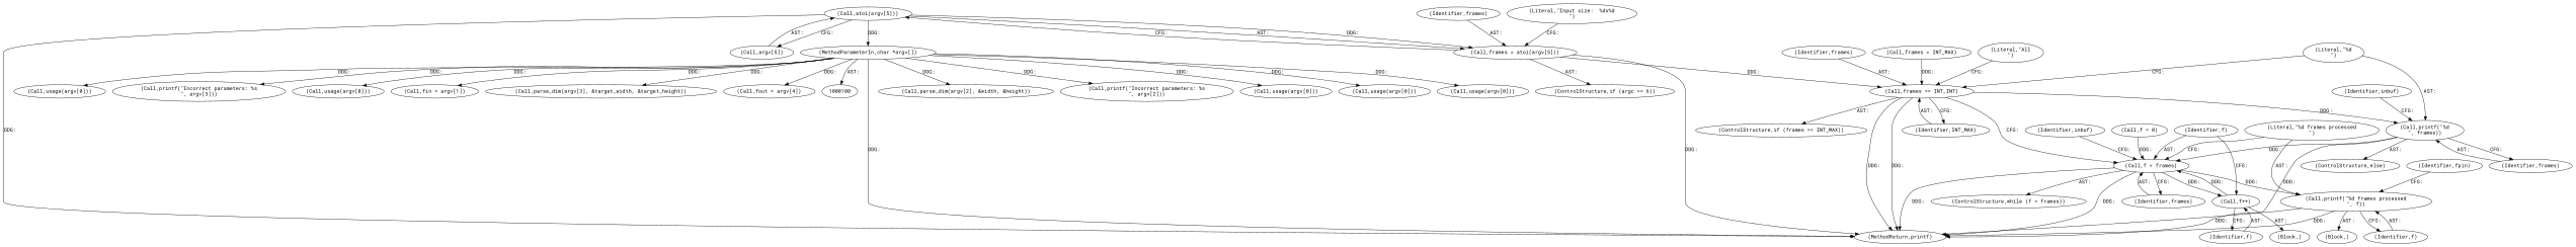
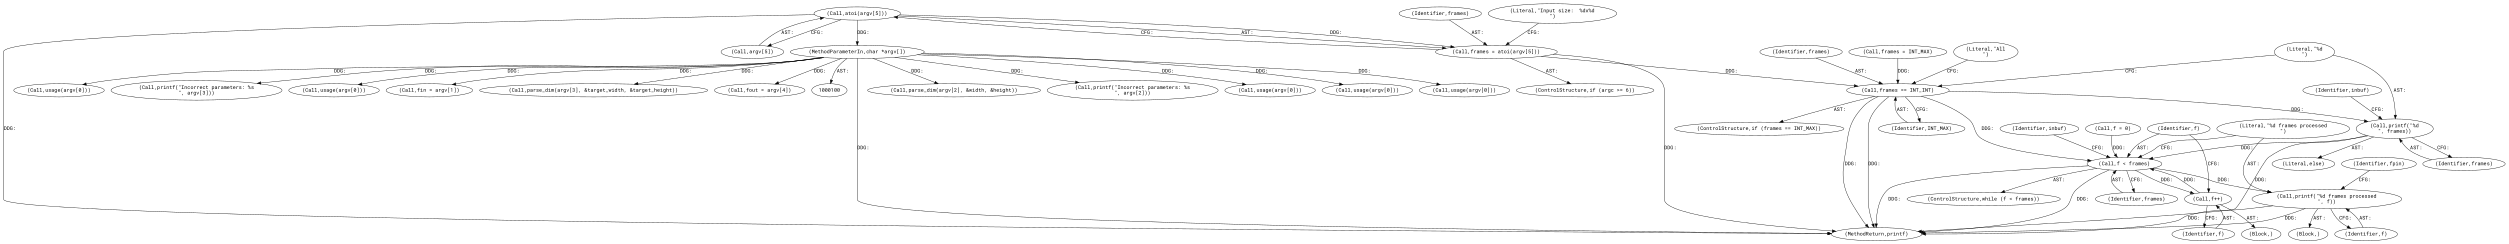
  digraph {
    fontname="Roboto Mono"
    node [fontname="Roboto Mono"]
    edge [fontname="Roboto Mono"]
    n1 [label="(Call,atoi(argv[5]))"]
    n2 [label="(Call,frames = atoi(argv[5]))"]
    n3 [label="(MethodReturn,printf)"]
    n4 [label="(Call,argv[5])"]
    n5 [label="(MethodParameterIn,char *argv[])"]
    n6 [label="(Call,frames == INT_INT)"]
    n7 [label="(ControlStructure,if (argc >= 6))"]
    n8 [label="(Call,parse_dim(argv[2], &width, &height))"]
    n9 [label="(Call,printf(\"Incorrect parameters: %s\n\", argv[2]))"]
    n10 [label="(Call,usage(argv[0]))"]
    n11 [label="(Call,usage(argv[0]))"]
    n12 [label="(Call,usage(argv[0]))"]
    n13 [label="(Call,usage(argv[0]))"]
    n14 [label="(Call,printf(\"Incorrect parameters: %s\n\", argv[3]))"]
    n15 [label="(Call,usage(argv[0]))"]
    n16 [label="(Call,fin = argv[1])"]
    n17 [label="(Call,parse_dim(argv[3], &target_width, &target_height))"]
    n18 [label="(Call,fout = argv[4])"]
    1000100
    n20 [label="(Call,printf(\"%d\n\", frames))"]
    n21 [label="(Call,f < frames)"]
    n22 [label="(Identifier,INT_MAX)"]
    n23 [label="(ControlStructure,if (frames == INT_MAX))"]
-   n24 [label="(ControlStructure,else)"]
+   n24 [label="(Literal,else)"]
    n25 [label="(Identifier,frames)"]
    n26 [label="(Call,f++)"]
    n27 [label="(Call,printf(\"%d frames processed\n\", f))"]
    n28 [label="(ControlStructure,while (f < frames))"]
    n29 [label="(Identifier,frames)"]
    n30 [label="(Identifier,f)"]
    n31 [label="(Block,)"]
    n32 [label="(Block,)"]
    n33 [label="(Identifier,f)"]
    n34 [label="(Identifier,frames)"]
    n35 [label="(Identifier,inbuf)"]
    n36 [label="(Identifier,inbuf)"]
    n37 [label="(Literal,\"%d frames processed\n\")"]
    n38 [label="(Literal,\"Input size:  %dx%d\n\")"]
    n39 [label="(Identifier,frames)"]
    n40 [label="(Identifier,f)"]
    n41 [label="(Call,f = 0)"]
    n42 [label="(Literal,\"%d\n\")"]
    n43 [label="(Call,frames = INT_MAX)"]
    n44 [label="(Identifier,fpin)"]
    n45 [label="(Literal,\"All\n\")"]
    n1 -> n2 [label="AST: "]
    n1 -> n2 [label="DDG: "]
    n1 -> n3 [label="DDG: "]
    n1 -> n4 [label="CFG: "]
    n1 -> n5 [label="DDG: "]
    n2 -> n1 [label="CFG: "]
    n2 -> n3 [label="DDG: "]
    n2 -> n6 [label="DDG: "]
    n2 -> n7 [label="AST: "]
    n4 -> n1 [label="AST: "]
    n5 -> n3 [label="DDG: "]
    n5 -> n8 [label="DDG: "]
    n5 -> n9 [label="DDG: "]
    n5 -> n10 [label="DDG: "]
    n5 -> n11 [label="DDG: "]
    n5 -> n12 [label="DDG: "]
    n5 -> n13 [label="DDG: "]
    n5 -> n14 [label="DDG: "]
    n5 -> n15 [label="DDG: "]
    n5 -> n16 [label="DDG: "]
    n5 -> n17 [label="DDG: "]
    n5 -> n18 [label="DDG: "]
    n5 -> 1000100 [label="AST: "]
    n6 -> n3 [label="DDG: "]
    n6 -> n3 [label="DDG: "]
    n6 -> n20 [label="DDG: "]
-   n6 -> n21 [label="CFG: "]
+   n6 -> n21 [label="DDG: "]
    n6 -> n22 [label="CFG: "]
    n6 -> n23 [label="AST: "]
    n20 -> n3 [label="DDG: "]
    n20 -> n21 [label="DDG: "]
    n20 -> n24 [label="AST: "]
    n20 -> n25 [label="CFG: "]
    n21 -> n3 [label="DDG: "]
    n21 -> n3 [label="DDG: "]
    n21 -> n26 [label="DDG: "]
    n21 -> n27 [label="DDG: "]
    n21 -> n28 [label="AST: "]
    n21 -> n29 [label="CFG: "]
    n22 -> n6 [label="AST: "]
    n25 -> n20 [label="AST: "]
    n26 -> n21 [label="DDG: "]
    n26 -> n30 [label="CFG: "]
    n26 -> n31 [label="AST: "]
    n27 -> n3 [label="DDG: "]
    n27 -> n3 [label="DDG: "]
    n27 -> n32 [label="AST: "]
    n27 -> n33 [label="CFG: "]
    n29 -> n21 [label="AST: "]
    n30 -> n26 [label="AST: "]
    n33 -> n27 [label="AST: "]
    n34 -> n6 [label="AST: "]
    n35 -> n20 [label="CFG: "]
    n36 -> n21 [label="CFG: "]
    n37 -> n21 [label="CFG: "]
    n37 -> n27 [label="AST: "]
    n38 -> n2 [label="CFG: "]
    n39 -> n2 [label="AST: "]
    n40 -> n21 [label="AST: "]
    n40 -> n26 [label="CFG: "]
    n41 -> n21 [label="DDG: "]
    n42 -> n6 [label="CFG: "]
    n42 -> n20 [label="AST: "]
    n43 -> n6 [label="DDG: "]
    n44 -> n27 [label="CFG: "]
    n45 -> n6 [label="CFG: "]
  }
